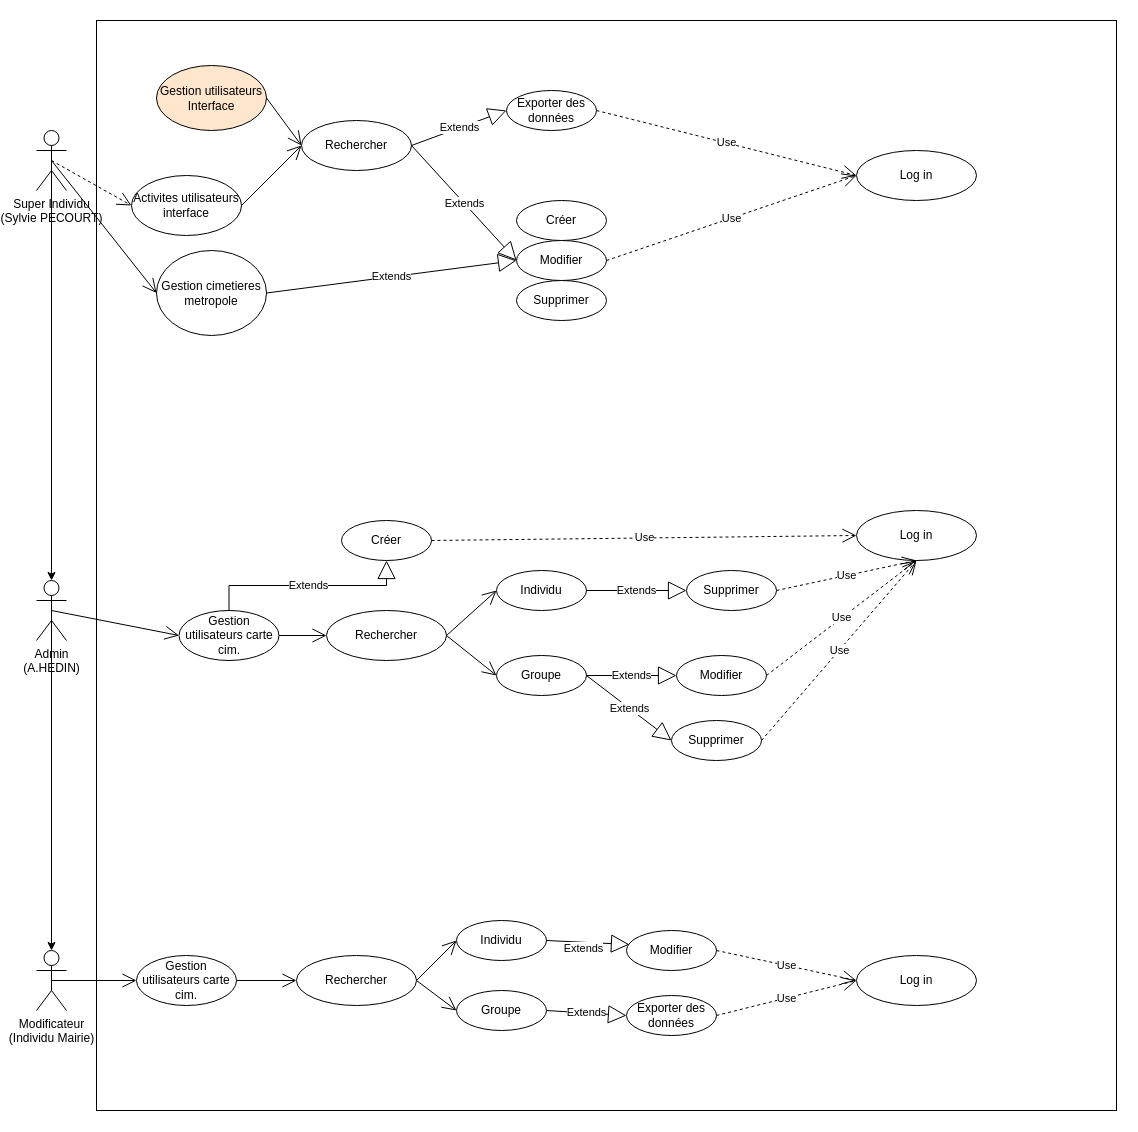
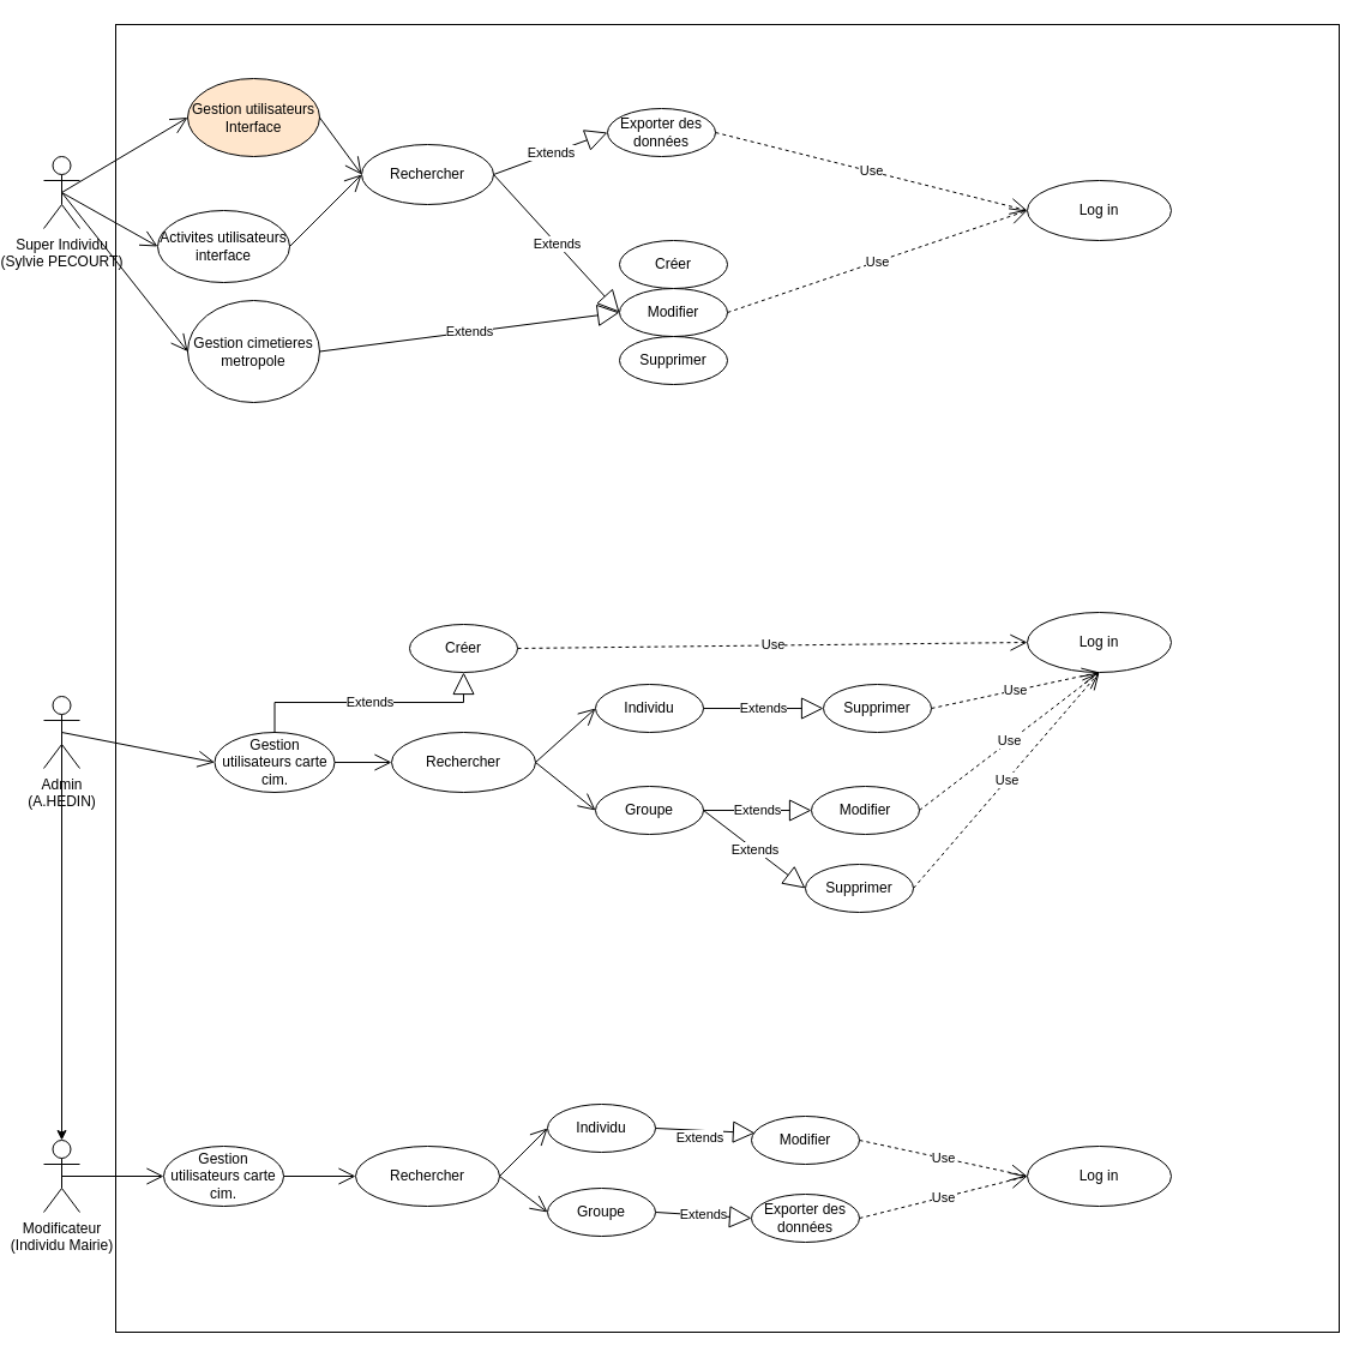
  <mxCell id="0" />
  <mxCell id="1" parent="0" />
  <mxCell id="2" value="" style="rounded=0;whiteSpace=wrap;html=1;" parent="1" vertex="1"><mxGeometry x="80" y="20" width="1020" height="1090" as="geometry" /></mxCell>
  <mxCell id="3" value="Super Individu&lt;br&gt;(Sylvie PECOURT)" style="shape=umlActor;verticalLabelPosition=bottom;verticalAlign=top;html=1;outlineConnect=0;" parent="1" vertex="1"><mxGeometry x="20" y="130" width="30" height="60" as="geometry" /></mxCell>
  <mxCell id="4" style="edgeStyle=orthogonalEdgeStyle;rounded=0;orthogonalLoop=1;jettySize=auto;html=1;exitX=0.5;exitY=0.5;exitDx=0;exitDy=0;exitPerimeter=0;entryX=0.5;entryY=0;entryDx=0;entryDy=0;entryPerimeter=0;" parent="1" source="7" target="5" edge="1"><mxGeometry relative="1" as="geometry"><mxPoint x="60" y="500" as="targetPoint" /></mxGeometry></mxCell>
  <mxCell id="5" value="Modificateur&lt;br&gt;(Individu Mairie)" style="shape=umlActor;verticalLabelPosition=bottom;verticalAlign=top;html=1;outlineConnect=0;" parent="1" vertex="1"><mxGeometry x="20" y="950" width="30" height="60" as="geometry" /></mxCell>
- <mxCell id="6" style="edgeStyle=orthogonalEdgeStyle;rounded=0;orthogonalLoop=1;jettySize=auto;html=1;exitX=0.5;exitY=0.5;exitDx=0;exitDy=0;exitPerimeter=0;entryX=0.5;entryY=0;entryDx=0;entryDy=0;entryPerimeter=0;" parent="1" source="3" target="7" edge="1"><mxGeometry relative="1" as="geometry"><mxPoint x="60" y="280" as="targetPoint" /></mxGeometry></mxCell>
  <mxCell id="7" value="Admin&lt;br&gt;(A.HEDIN)" style="shape=umlActor;verticalLabelPosition=bottom;verticalAlign=top;html=1;outlineConnect=0;" parent="1" vertex="1"><mxGeometry x="20" y="580" width="30" height="60" as="geometry" /></mxCell>
  <mxCell id="8" value="Rechercher" style="ellipse;whiteSpace=wrap;html=1;" parent="1" vertex="1"><mxGeometry x="285" y="120" width="110" height="50" as="geometry" /></mxCell>
  <mxCell id="9" value="Exporter des données" style="ellipse;whiteSpace=wrap;html=1;" parent="1" vertex="1"><mxGeometry x="490" y="90" width="90" height="40" as="geometry" /></mxCell>
  <mxCell id="10" value="Modifier" style="ellipse;whiteSpace=wrap;html=1;" parent="1" vertex="1"><mxGeometry x="500" y="240" width="90" height="40" as="geometry" /></mxCell>
  <mxCell id="11" value="Supprimer" style="ellipse;whiteSpace=wrap;html=1;" parent="1" vertex="1"><mxGeometry x="500" y="280" width="90" height="40" as="geometry" /></mxCell>
  <mxCell id="12" value="Créer" style="ellipse;whiteSpace=wrap;html=1;" parent="1" vertex="1"><mxGeometry x="500" y="200" width="90" height="40" as="geometry" /></mxCell>
  <mxCell id="13" value="Gestion utilisateurs Interface" style="ellipse;whiteSpace=wrap;html=1;fillColor=#ffe6cc;" parent="1" vertex="1"><mxGeometry x="140" y="65" width="110" height="65" as="geometry" /></mxCell>
  <mxCell id="14" value="Gestion utilisateurs carte cim." style="ellipse;whiteSpace=wrap;html=1;" parent="1" vertex="1"><mxGeometry x="120" y="955" width="100" height="50" as="geometry" /></mxCell>
  <mxCell id="15" value="Gestion cimetieres&lt;br&gt;metropole" style="ellipse;whiteSpace=wrap;html=1;" parent="1" vertex="1"><mxGeometry x="140" y="250" width="110" height="85" as="geometry" /></mxCell>
  <mxCell id="16" value="Activites utilisateurs interface" style="ellipse;whiteSpace=wrap;html=1;" parent="1" vertex="1"><mxGeometry x="115" y="175" width="110" height="60" as="geometry" /></mxCell>
  <mxCell id="17" value="Log in" style="ellipse;whiteSpace=wrap;html=1;" parent="1" vertex="1"><mxGeometry x="840" y="150" width="120" height="50" as="geometry" /></mxCell>
  <mxCell id="18" value="Modifier" style="ellipse;whiteSpace=wrap;html=1;" parent="1" vertex="1"><mxGeometry x="610" y="930" width="90" height="40" as="geometry" /></mxCell>
  <mxCell id="19" value="Exporter des données" style="ellipse;whiteSpace=wrap;html=1;" parent="1" vertex="1"><mxGeometry x="610" y="995" width="90" height="40" as="geometry" /></mxCell>
  <mxCell id="20" value="Extends" style="endArrow=block;endSize=16;endFill=0;html=1;rounded=0;entryX=0;entryY=0.5;entryDx=0;entryDy=0;exitX=1;exitY=0.5;exitDx=0;exitDy=0;" parent="1" source="31" target="19" edge="1"><mxGeometry width="160" relative="1" as="geometry"><mxPoint x="220" y="980" as="sourcePoint" /><mxPoint x="465.68" y="690.858" as="targetPoint" /></mxGeometry></mxCell>
  <mxCell id="21" value="" style="endArrow=open;endFill=1;endSize=12;html=1;rounded=0;exitX=0.5;exitY=0.5;exitDx=0;exitDy=0;entryX=0;entryY=0.5;entryDx=0;entryDy=0;exitPerimeter=0;" parent="1" source="5" target="14" edge="1"><mxGeometry width="160" relative="1" as="geometry"><mxPoint x="105.91" y="770" as="sourcePoint" /><mxPoint x="250.001" y="937.229" as="targetPoint" /><Array as="points" /></mxGeometry></mxCell>
  <mxCell id="22" value="Log in" style="ellipse;whiteSpace=wrap;html=1;" parent="1" vertex="1"><mxGeometry x="840" y="955" width="120" height="50" as="geometry" /></mxCell>
  <mxCell id="23" value="Use" style="endArrow=open;endSize=12;dashed=1;html=1;rounded=0;exitX=1;exitY=0.5;exitDx=0;exitDy=0;entryX=0;entryY=0.5;entryDx=0;entryDy=0;" parent="1" source="18" target="22" edge="1"><mxGeometry width="160" relative="1" as="geometry"><mxPoint x="687.43" y="867.32" as="sourcePoint" /><mxPoint x="782.504" y="729.998" as="targetPoint" /></mxGeometry></mxCell>
  <mxCell id="24" value="Use" style="endArrow=open;endSize=12;dashed=1;html=1;rounded=0;exitX=1;exitY=0.5;exitDx=0;exitDy=0;entryX=0;entryY=0.5;entryDx=0;entryDy=0;" parent="1" source="19" target="22" edge="1"><mxGeometry width="160" relative="1" as="geometry"><mxPoint x="692.5" y="1050" as="sourcePoint" /><mxPoint x="787.574" y="912.678" as="targetPoint" /></mxGeometry></mxCell>
  <mxCell id="25" value="Gestion utilisateurs carte cim." style="ellipse;whiteSpace=wrap;html=1;" parent="1" vertex="1"><mxGeometry x="162.5" y="610" width="100" height="50" as="geometry" /></mxCell>
  <mxCell id="26" value="Supprimer" style="ellipse;whiteSpace=wrap;html=1;" parent="1" vertex="1"><mxGeometry x="670" y="570" width="90" height="40" as="geometry" /></mxCell>
  <mxCell id="27" value="Rechercher" style="ellipse;whiteSpace=wrap;html=1;" parent="1" vertex="1"><mxGeometry x="280" y="955" width="120" height="50" as="geometry" /></mxCell>
  <mxCell id="28" value="" style="endArrow=open;endFill=1;endSize=12;html=1;rounded=0;exitX=1;exitY=0.5;exitDx=0;exitDy=0;entryX=0;entryY=0.5;entryDx=0;entryDy=0;" parent="1" source="14" target="27" edge="1"><mxGeometry width="160" relative="1" as="geometry"><mxPoint x="240" y="1010" as="sourcePoint" /><mxPoint x="325" y="1010" as="targetPoint" /><Array as="points" /></mxGeometry></mxCell>
  <mxCell id="29" value="" style="endArrow=open;endFill=1;endSize=12;html=1;rounded=0;exitX=1;exitY=0.5;exitDx=0;exitDy=0;entryX=0;entryY=0.5;entryDx=0;entryDy=0;" parent="1" source="27" target="30" edge="1"><mxGeometry width="160" relative="1" as="geometry"><mxPoint x="412.5" y="974.5" as="sourcePoint" /><mxPoint x="473" y="975" as="targetPoint" /><Array as="points" /></mxGeometry></mxCell>
  <mxCell id="30" value="Individu" style="ellipse;whiteSpace=wrap;html=1;" parent="1" vertex="1"><mxGeometry x="440" y="920" width="90" height="40" as="geometry" /></mxCell>
  <mxCell id="31" value="Groupe&lt;br&gt;" style="ellipse;whiteSpace=wrap;html=1;" parent="1" vertex="1"><mxGeometry x="440" y="990" width="90" height="40" as="geometry" /></mxCell>
  <mxCell id="32" value="" style="endArrow=open;endFill=1;endSize=12;html=1;rounded=0;exitX=1;exitY=0.5;exitDx=0;exitDy=0;entryX=0;entryY=0.5;entryDx=0;entryDy=0;" parent="1" source="27" target="31" edge="1"><mxGeometry width="160" relative="1" as="geometry"><mxPoint x="410" y="990" as="sourcePoint" /><mxPoint x="470" y="920" as="targetPoint" /><Array as="points" /></mxGeometry></mxCell>
  <mxCell id="33" value="Extends" style="endArrow=block;endSize=16;endFill=0;html=1;rounded=0;entryX=0.033;entryY=0.35;entryDx=0;entryDy=0;exitX=1;exitY=0.5;exitDx=0;exitDy=0;entryPerimeter=0;" parent="1" source="30" target="18" edge="1"><mxGeometry x="-0.098" y="-6" width="160" relative="1" as="geometry"><mxPoint x="545" y="890" as="sourcePoint" /><mxPoint x="635" y="900" as="targetPoint" /><mxPoint as="offset" /></mxGeometry></mxCell>
  <mxCell id="34" value="Rechercher" style="ellipse;whiteSpace=wrap;html=1;" parent="1" vertex="1"><mxGeometry x="310" y="610" width="120" height="50" as="geometry" /></mxCell>
  <mxCell id="35" value="Individu" style="ellipse;whiteSpace=wrap;html=1;" parent="1" vertex="1"><mxGeometry x="480" y="570" width="90" height="40" as="geometry" /></mxCell>
  <mxCell id="36" value="Groupe&lt;br&gt;" style="ellipse;whiteSpace=wrap;html=1;" parent="1" vertex="1"><mxGeometry x="480" y="655" width="90" height="40" as="geometry" /></mxCell>
  <mxCell id="37" value="" style="endArrow=open;endFill=1;endSize=12;html=1;rounded=0;exitX=0.5;exitY=0.5;exitDx=0;exitDy=0;entryX=0;entryY=0.5;entryDx=0;entryDy=0;exitPerimeter=0;" parent="1" source="7" target="25" edge="1"><mxGeometry width="160" relative="1" as="geometry"><mxPoint x="90" y="630" as="sourcePoint" /><mxPoint x="150" y="630" as="targetPoint" /><Array as="points" /></mxGeometry></mxCell>
  <mxCell id="38" value="" style="endArrow=open;endFill=1;endSize=12;html=1;rounded=0;exitX=1;exitY=0.5;exitDx=0;exitDy=0;entryX=0;entryY=0.5;entryDx=0;entryDy=0;" parent="1" source="34" target="36" edge="1"><mxGeometry width="160" relative="1" as="geometry"><mxPoint x="400" y="720" as="sourcePoint" /><mxPoint x="460" y="720" as="targetPoint" /><Array as="points" /></mxGeometry></mxCell>
  <mxCell id="39" value="" style="endArrow=open;endFill=1;endSize=12;html=1;rounded=0;exitX=1;exitY=0.5;exitDx=0;exitDy=0;entryX=0;entryY=0.5;entryDx=0;entryDy=0;" parent="1" source="34" target="35" edge="1"><mxGeometry width="160" relative="1" as="geometry"><mxPoint x="354" y="710" as="sourcePoint" /><mxPoint x="414" y="710" as="targetPoint" /><Array as="points" /></mxGeometry></mxCell>
  <mxCell id="40" value="" style="endArrow=open;endFill=1;endSize=12;html=1;rounded=0;exitX=1;exitY=0.5;exitDx=0;exitDy=0;entryX=0;entryY=0.5;entryDx=0;entryDy=0;" parent="1" source="25" target="34" edge="1"><mxGeometry width="160" relative="1" as="geometry"><mxPoint x="250" y="770" as="sourcePoint" /><mxPoint x="310" y="770" as="targetPoint" /><Array as="points" /></mxGeometry></mxCell>
  <mxCell id="41" value="Modifier" style="ellipse;whiteSpace=wrap;html=1;" parent="1" vertex="1"><mxGeometry x="660" y="655" width="90" height="40" as="geometry" /></mxCell>
  <mxCell id="42" value="Supprimer" style="ellipse;whiteSpace=wrap;html=1;" parent="1" vertex="1"><mxGeometry x="655" y="720" width="90" height="40" as="geometry" /></mxCell>
  <mxCell id="43" value="Créer" style="ellipse;whiteSpace=wrap;html=1;" parent="1" vertex="1"><mxGeometry x="325" y="520" width="90" height="40" as="geometry" /></mxCell>
  <mxCell id="44" value="Extends" style="endArrow=block;endSize=16;endFill=0;html=1;rounded=0;edgeStyle=orthogonalEdgeStyle;exitX=0.5;exitY=0;exitDx=0;exitDy=0;entryX=0.5;entryY=1;entryDx=0;entryDy=0;" parent="1" source="25" target="43" edge="1"><mxGeometry width="160" relative="1" as="geometry"><mxPoint x="250" y="455" as="sourcePoint" /><mxPoint x="462.5" y="460" as="targetPoint" /></mxGeometry></mxCell>
  <mxCell id="45" value="Extends" style="endArrow=block;endSize=16;endFill=0;html=1;rounded=0;edgeStyle=orthogonalEdgeStyle;exitX=1;exitY=0.5;exitDx=0;exitDy=0;entryX=0;entryY=0.5;entryDx=0;entryDy=0;" parent="1" source="35" target="26" edge="1"><mxGeometry width="160" relative="1" as="geometry"><mxPoint x="552.5" y="530" as="sourcePoint" /><mxPoint x="710" y="480" as="targetPoint" /></mxGeometry></mxCell>
  <mxCell id="46" value="Extends" style="endArrow=block;endSize=16;endFill=0;html=1;rounded=0;edgeStyle=orthogonalEdgeStyle;exitX=1;exitY=0.5;exitDx=0;exitDy=0;entryX=0;entryY=0.5;entryDx=0;entryDy=0;" parent="1" source="36" target="41" edge="1"><mxGeometry width="160" relative="1" as="geometry"><mxPoint x="580" y="600" as="sourcePoint" /><mxPoint x="670" y="600" as="targetPoint" /></mxGeometry></mxCell>
  <mxCell id="47" value="Extends" style="endArrow=block;endSize=16;endFill=0;html=1;rounded=0;exitX=1;exitY=0.5;exitDx=0;exitDy=0;entryX=0;entryY=0.5;entryDx=0;entryDy=0;" parent="1" source="36" target="42" edge="1"><mxGeometry width="160" relative="1" as="geometry"><mxPoint x="580" y="720" as="sourcePoint" /><mxPoint x="670" y="720" as="targetPoint" /></mxGeometry></mxCell>
  <mxCell id="48" value="Log in" style="ellipse;whiteSpace=wrap;html=1;" parent="1" vertex="1"><mxGeometry x="840" y="510" width="120" height="50" as="geometry" /></mxCell>
  <mxCell id="49" value="Use" style="endArrow=open;endSize=12;dashed=1;html=1;rounded=0;exitX=1;exitY=0.5;exitDx=0;exitDy=0;entryX=0;entryY=0.5;entryDx=0;entryDy=0;" parent="1" source="43" target="48" edge="1"><mxGeometry width="160" relative="1" as="geometry"><mxPoint x="810" y="740" as="sourcePoint" /><mxPoint x="920" y="775" as="targetPoint" /></mxGeometry></mxCell>
  <mxCell id="50" value="Use" style="endArrow=open;endSize=12;dashed=1;html=1;rounded=0;exitX=1;exitY=0.5;exitDx=0;exitDy=0;entryX=0.5;entryY=1;entryDx=0;entryDy=0;" parent="1" source="26" target="48" edge="1"><mxGeometry width="160" relative="1" as="geometry"><mxPoint x="820" y="750" as="sourcePoint" /><mxPoint x="930" y="785" as="targetPoint" /></mxGeometry></mxCell>
  <mxCell id="51" value="Use" style="endArrow=open;endSize=12;dashed=1;html=1;rounded=0;exitX=1;exitY=0.5;exitDx=0;exitDy=0;entryX=0.5;entryY=1;entryDx=0;entryDy=0;" parent="1" source="41" target="48" edge="1"><mxGeometry width="160" relative="1" as="geometry"><mxPoint x="830" y="760" as="sourcePoint" /><mxPoint x="940" y="795" as="targetPoint" /></mxGeometry></mxCell>
  <mxCell id="52" value="Use" style="endArrow=open;endSize=12;dashed=1;html=1;rounded=0;exitX=1;exitY=0.5;exitDx=0;exitDy=0;entryX=0.5;entryY=1;entryDx=0;entryDy=0;" parent="1" source="42" target="48" edge="1"><mxGeometry width="160" relative="1" as="geometry"><mxPoint x="840" y="770" as="sourcePoint" /><mxPoint x="950" y="805" as="targetPoint" /></mxGeometry></mxCell>
  <mxCell id="53" value="" style="endArrow=open;endFill=1;endSize=12;html=1;rounded=0;exitX=1;exitY=0.5;exitDx=0;exitDy=0;entryX=0;entryY=0.5;entryDx=0;entryDy=0;" parent="1" source="16" target="8" edge="1"><mxGeometry width="160" relative="1" as="geometry"><mxPoint x="140" y="337.5" as="sourcePoint" /><mxPoint x="267.5" y="362.5" as="targetPoint" /><Array as="points" /></mxGeometry></mxCell>
  <mxCell id="54" value="" style="endArrow=open;endFill=1;endSize=12;html=1;rounded=0;exitX=0.5;exitY=0.5;exitDx=0;exitDy=0;entryX=0;entryY=0.5;entryDx=0;entryDy=0;exitPerimeter=0;" parent="1" source="3" target="15" edge="1"><mxGeometry width="160" relative="1" as="geometry"><mxPoint x="150" y="347.5" as="sourcePoint" /><mxPoint x="277.5" y="372.5" as="targetPoint" /><Array as="points" /></mxGeometry></mxCell>
- <mxCell id="55" value="" style="endArrow=open;endFill=1;endSize=12;html=1;rounded=0;exitX=0.5;exitY=0.5;exitDx=0;exitDy=0;entryX=0;entryY=0.5;entryDx=0;entryDy=0;exitPerimeter=0;dashed=1;" parent="1" source="3" target="16" edge="1"><mxGeometry width="160" relative="1" as="geometry"><mxPoint x="160" y="357.5" as="sourcePoint" /><mxPoint x="287.5" y="382.5" as="targetPoint" /><Array as="points" /></mxGeometry></mxCell>
+ <mxCell id="55" value="" style="endArrow=open;endFill=1;endSize=12;html=1;rounded=0;exitX=0.5;exitY=0.5;exitDx=0;exitDy=0;entryX=0;entryY=0.5;entryDx=0;entryDy=0;exitPerimeter=0;" parent="1" source="3" target="16" edge="1"><mxGeometry width="160" relative="1" as="geometry"><mxPoint x="160" y="357.5" as="sourcePoint" /><mxPoint x="287.5" y="382.5" as="targetPoint" /><Array as="points" /></mxGeometry></mxCell>
+ <mxCell id="56" value="" style="endArrow=open;endFill=1;endSize=12;html=1;rounded=0;exitX=0.5;exitY=0.5;exitDx=0;exitDy=0;entryX=0;entryY=0.5;entryDx=0;entryDy=0;exitPerimeter=0;" parent="1" source="3" target="13" edge="1"><mxGeometry width="160" relative="1" as="geometry"><mxPoint x="170" y="367.5" as="sourcePoint" /><mxPoint x="297.5" y="392.5" as="targetPoint" /><Array as="points" /></mxGeometry></mxCell>
  <mxCell id="57" value="" style="endArrow=open;endFill=1;endSize=12;html=1;rounded=0;exitX=1;exitY=0.5;exitDx=0;exitDy=0;entryX=0;entryY=0.5;entryDx=0;entryDy=0;" parent="1" source="13" target="8" edge="1"><mxGeometry width="160" relative="1" as="geometry"><mxPoint x="150" y="347.5" as="sourcePoint" /><mxPoint x="277.5" y="372.5" as="targetPoint" /><Array as="points" /></mxGeometry></mxCell>
  <mxCell id="58" value="Extends" style="endArrow=block;endSize=16;endFill=0;html=1;rounded=0;exitX=1;exitY=0.5;exitDx=0;exitDy=0;entryX=0;entryY=0.5;entryDx=0;entryDy=0;" parent="1" source="15" target="10" edge="1"><mxGeometry width="160" relative="1" as="geometry"><mxPoint x="272.5" y="330" as="sourcePoint" /><mxPoint x="460" y="260" as="targetPoint" /></mxGeometry></mxCell>
  <mxCell id="59" value="Extends" style="endArrow=block;endSize=16;endFill=0;html=1;rounded=0;exitX=1;exitY=0.5;exitDx=0;exitDy=0;entryX=0;entryY=0.5;entryDx=0;entryDy=0;" parent="1" source="8" target="9" edge="1"><mxGeometry width="160" relative="1" as="geometry"><mxPoint x="410" y="160" as="sourcePoint" /><mxPoint x="660" y="140" as="targetPoint" /></mxGeometry></mxCell>
  <mxCell id="60" value="Extends" style="endArrow=block;endSize=16;endFill=0;html=1;rounded=0;exitX=1;exitY=0.5;exitDx=0;exitDy=0;entryX=0;entryY=0.5;entryDx=0;entryDy=0;" parent="1" source="8" target="10" edge="1"><mxGeometry width="160" relative="1" as="geometry"><mxPoint x="405" y="155" as="sourcePoint" /><mxPoint x="500" y="120" as="targetPoint" /></mxGeometry></mxCell>
  <mxCell id="61" value="Use" style="endArrow=open;endSize=12;dashed=1;html=1;rounded=0;exitX=1;exitY=0.5;exitDx=0;exitDy=0;entryX=0;entryY=0.5;entryDx=0;entryDy=0;" parent="1" source="9" target="17" edge="1"><mxGeometry width="160" relative="1" as="geometry"><mxPoint x="480" y="390" as="sourcePoint" /><mxPoint x="680" y="390" as="targetPoint" /></mxGeometry></mxCell>
  <mxCell id="62" value="Use" style="endArrow=open;endSize=12;dashed=1;html=1;rounded=0;exitX=1;exitY=0.5;exitDx=0;exitDy=0;entryX=0;entryY=0.5;entryDx=0;entryDy=0;" parent="1" source="10" target="17" edge="1"><mxGeometry width="160" relative="1" as="geometry"><mxPoint x="610" y="240" as="sourcePoint" /><mxPoint x="720" y="350" as="targetPoint" /></mxGeometry></mxCell>
